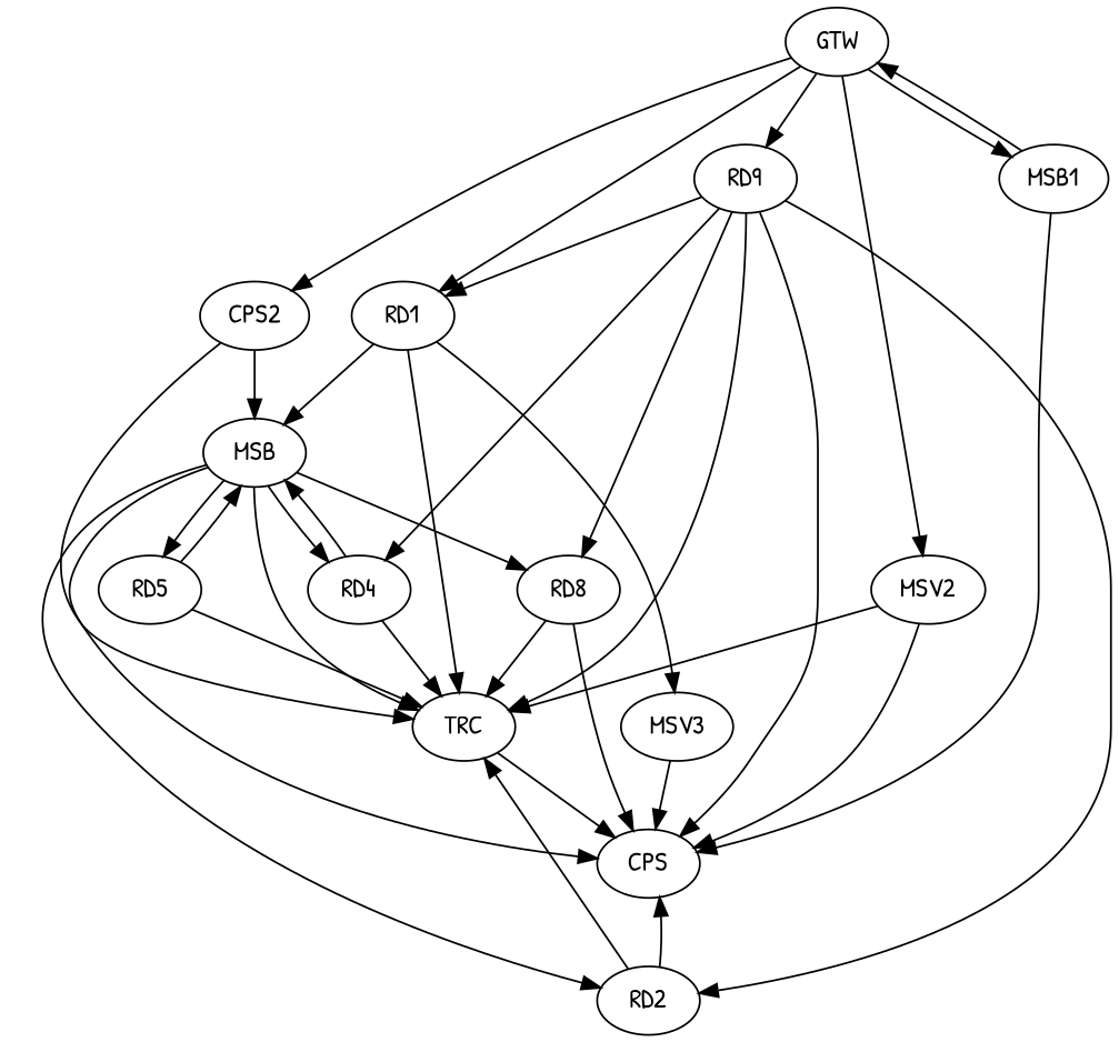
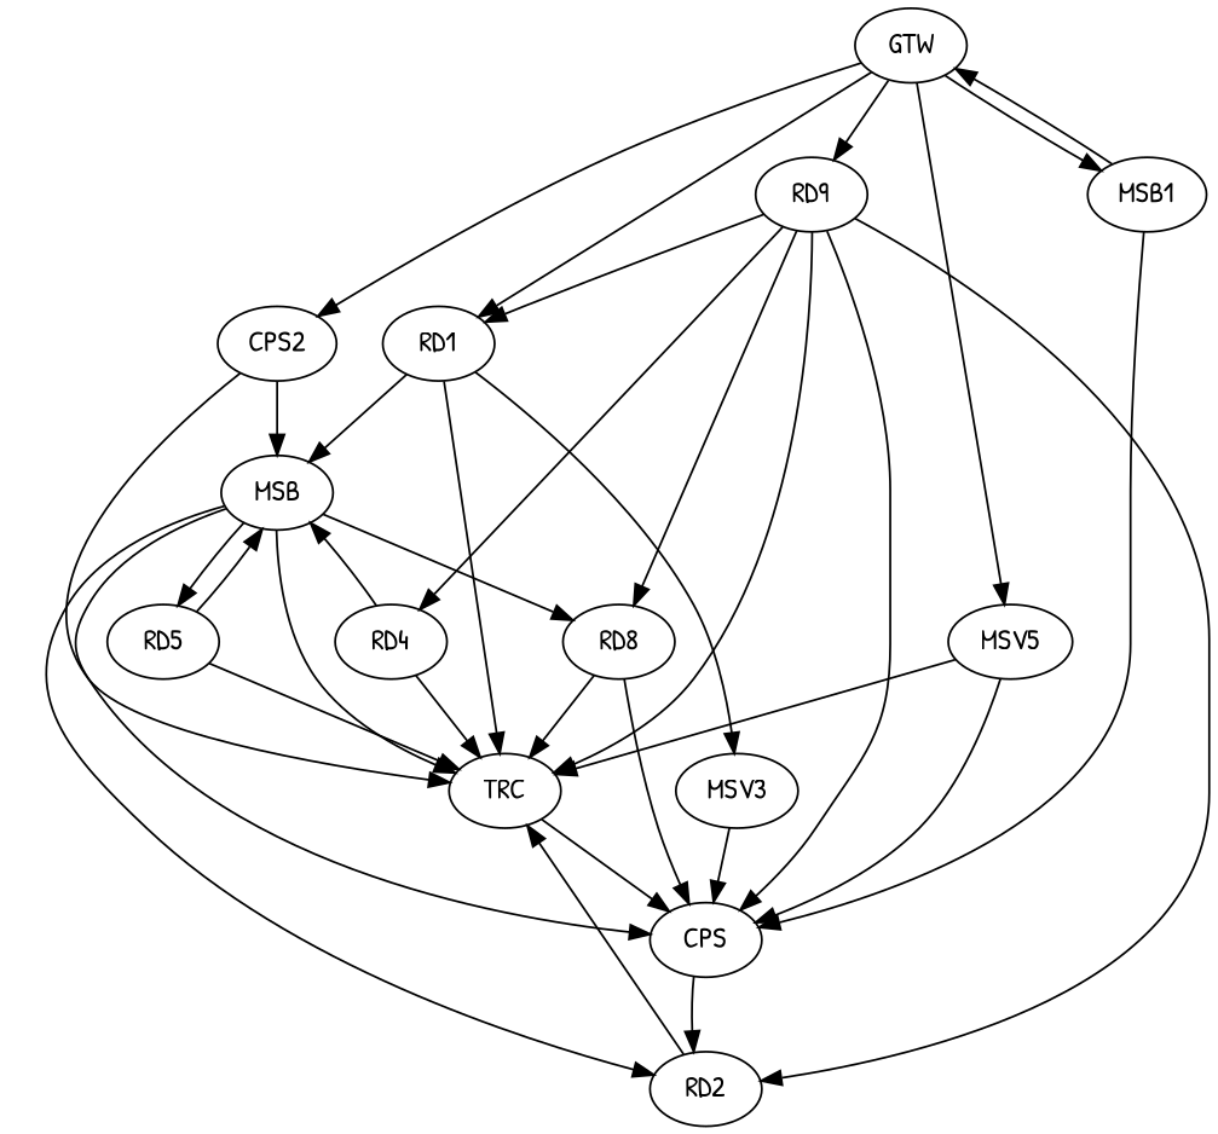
  strict digraph {
    fontname="Patrick Hand"
    node [fontname="Patrick Hand"]
    edge [fontname="Patrick Hand"]
    n1 [label=RD1]
    n2 [label=MSB]
    n3 [label=TRC]
    n4 [label=MSV3]
    n5 [label=RD2]
    n6 [label=CPS]
    n7 [label=RD8]
    n8 [label=RD4]
    n9 [label=RD5]
    n10 [label=RD9]
    n11 [label=CPS2]
    n12 [label=GTW]
    n13 [label=MSB1]
-   n14 [label=MSV2]
+   n14 [label=MSV5]
    n1 -> n2
    n1 -> n3
    n1 -> n4
    n2 -> n3
    n2 -> n5
    n2 -> n6
    n2 -> n7
-   n2 -> n8
    n2 -> n9
    n3 -> n6
    n4 -> n6
    n5 -> n3
-   n5 -> n6
+   n6 -> n5
    n7 -> n3
    n7 -> n6
    n8 -> n2
    n8 -> n3
    n9 -> n2
    n9 -> n3
    n10 -> n1
    n10 -> n3
    n10 -> n5
    n10 -> n6
    n10 -> n7
    n10 -> n8
    n11 -> n2
    n11 -> n3
    n12 -> n1
    n12 -> n10
    n12 -> n11
    n12 -> n13
    n12 -> n14
    n13 -> n6
    n13 -> n12
    n14 -> n3
    n14 -> n6
  }
